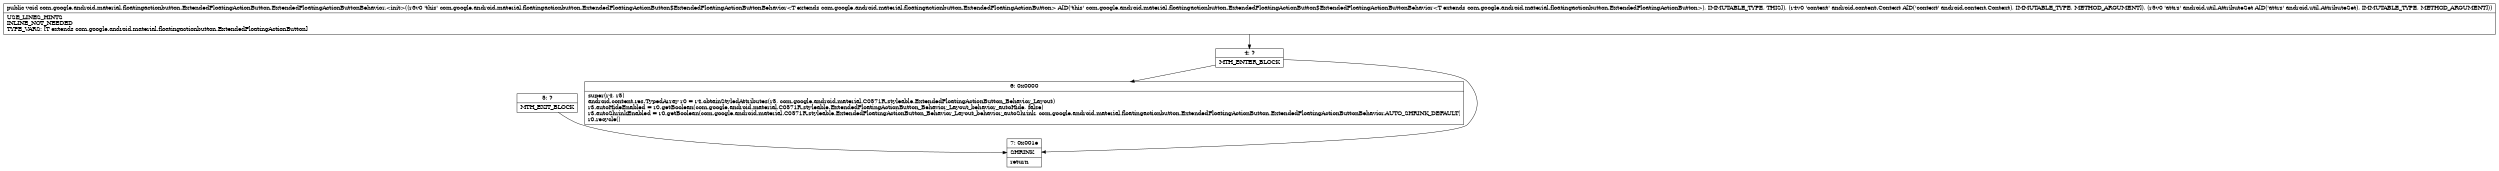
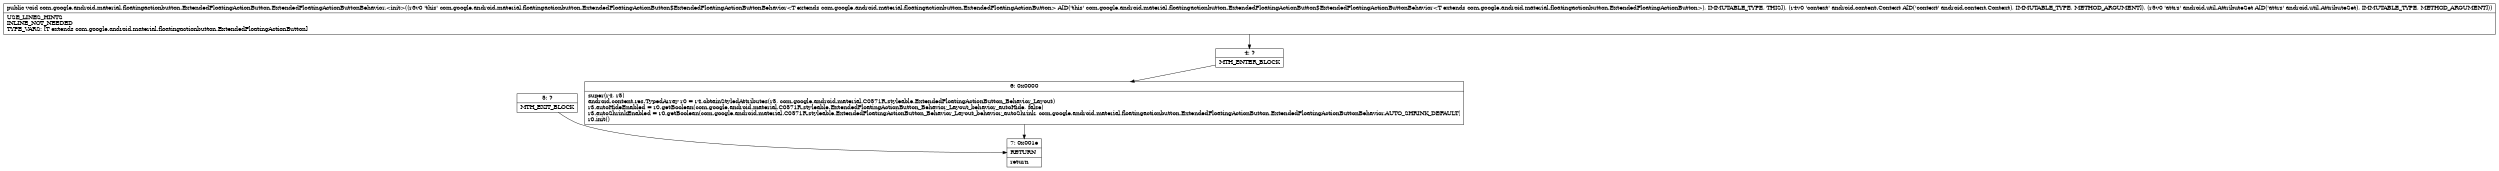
  digraph {
    node [shape=record]
    n1 [label="{4\:\ ?|MTH_ENTER_BLOCK\l}"]
-   n2 [label="{6\:\ 0x0000|super(r4, r5)\landroid.content.res.TypedArray r0 = r4.obtainStyledAttributes(r5, com.google.android.material.C0571R.styleable.ExtendedFloatingActionButton_Behavior_Layout)\lr3.autoHideEnabled = r0.getBoolean(com.google.android.material.C0571R.styleable.ExtendedFloatingActionButton_Behavior_Layout_behavior_autoHide, false)\lr3.autoShrinkEnabled = r0.getBoolean(com.google.android.material.C0571R.styleable.ExtendedFloatingActionButton_Behavior_Layout_behavior_autoShrink, com.google.android.material.floatingactionbutton.ExtendedFloatingActionButton.ExtendedFloatingActionButtonBehavior.AUTO_SHRINK_DEFAULT)\lr0.recycle()\l}"]
-   n3 [label="{7\:\ 0x001e|SHRINK\l|return\l}"]
+   n2 [label="{6\:\ 0x0000|super(r4, r5)\landroid.content.res.TypedArray r0 = r4.obtainStyledAttributes(r5, com.google.android.material.C0571R.styleable.ExtendedFloatingActionButton_Behavior_Layout)\lr3.autoHideEnabled = r0.getBoolean(com.google.android.material.C0571R.styleable.ExtendedFloatingActionButton_Behavior_Layout_behavior_autoHide, false)\lr3.autoShrinkEnabled = r0.getBoolean(com.google.android.material.C0571R.styleable.ExtendedFloatingActionButton_Behavior_Layout_behavior_autoShrink, com.google.android.material.floatingactionbutton.ExtendedFloatingActionButton.ExtendedFloatingActionButtonBehavior.AUTO_SHRINK_DEFAULT)\lr0.init()\l}"]
+   n3 [label="{7\:\ 0x001e|RETURN\l|return\l}"]
    n4 [label="{5\:\ ?|MTH_EXIT_BLOCK\l}"]
    n5 [label="{public void com.google.android.material.floatingactionbutton.ExtendedFloatingActionButton.ExtendedFloatingActionButtonBehavior.\<init\>((r3v0 'this' com.google.android.material.floatingactionbutton.ExtendedFloatingActionButton$ExtendedFloatingActionButtonBehavior\<T extends com.google.android.material.floatingactionbutton.ExtendedFloatingActionButton\> A[D('this' com.google.android.material.floatingactionbutton.ExtendedFloatingActionButton$ExtendedFloatingActionButtonBehavior\<T extends com.google.android.material.floatingactionbutton.ExtendedFloatingActionButton\>), IMMUTABLE_TYPE, THIS]), (r4v0 'context' android.content.Context A[D('context' android.content.Context), IMMUTABLE_TYPE, METHOD_ARGUMENT]), (r5v0 'attrs' android.util.AttributeSet A[D('attrs' android.util.AttributeSet), IMMUTABLE_TYPE, METHOD_ARGUMENT]))  | USE_LINES_HINTS\lINLINE_NOT_NEEDED\lTYPE_VARS: [T extends com.google.android.material.floatingactionbutton.ExtendedFloatingActionButton]\l}"]
    n1 -> n2
-   n1 -> n3
+   n2 -> n3
    n4 -> n3
    n5 -> n1
  }
